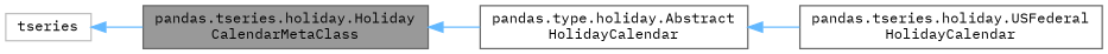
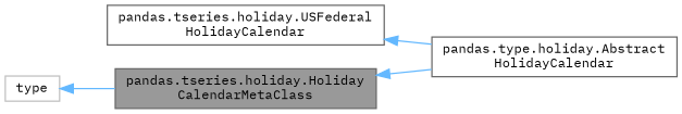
  digraph {
    fontname="IBM Plex Mono"
    rankdir=LR
    node [color=gray40 fillcolor=white fontname="IBM Plex Mono" fontsize=10 shape=box style=filled]
    edge [color=steelblue1 dir=back fontname="IBM Plex Mono" fontsize=10 labelfontname=Helvetica labelfontsize=10 style=solid]
    n1 [fillcolor=grey60 fontcolor=black height=0.2 label="pandas.tseries.holiday.Holiday\lCalendarMetaClass" width=0.4]
    n2 [height=0.2 label="pandas.type.holiday.Abstract\lHolidayCalendar" width=0.4]
    n3 [height=0.2 label="pandas.tseries.holiday.USFederal\lHolidayCalendar" width=0.4]
-   n4 [color=grey75 height=0.2 label=tseries width=0.4]
+   n4 [color=grey75 height=0.2 label=type width=0.4]
    n1 -> n2
-   n2 -> n3
+   n3 -> n2
    n4 -> n1
  }
